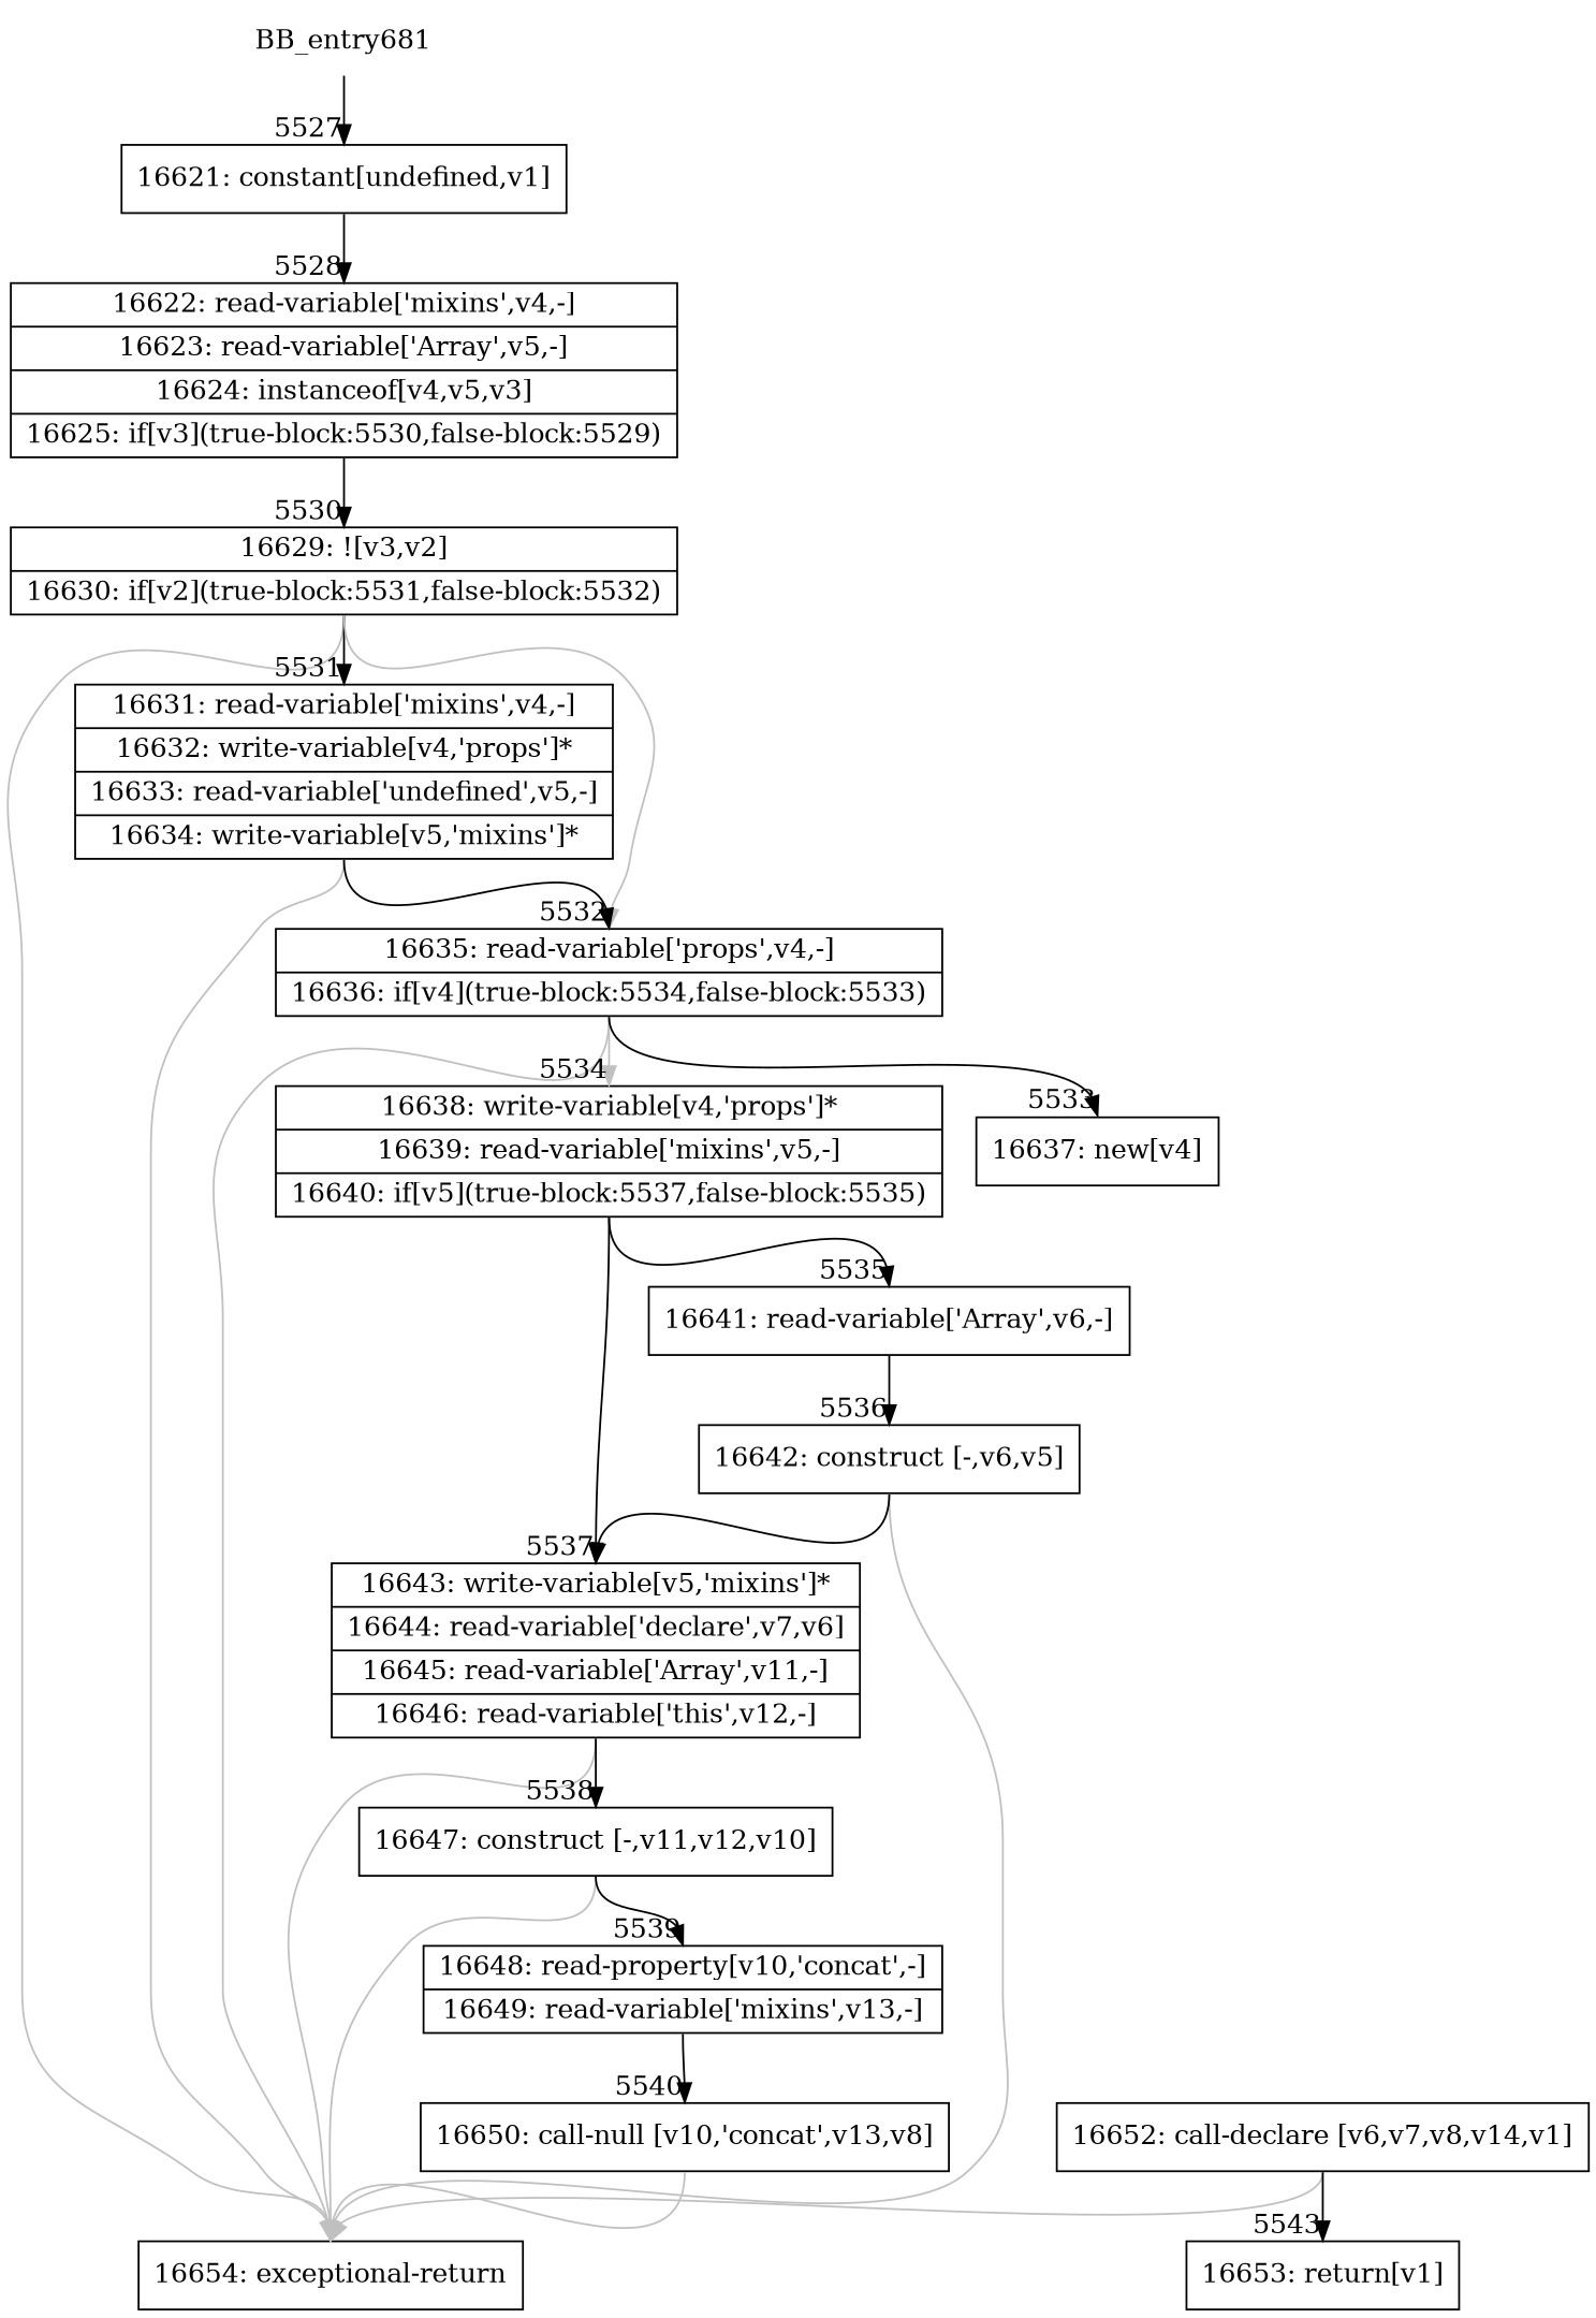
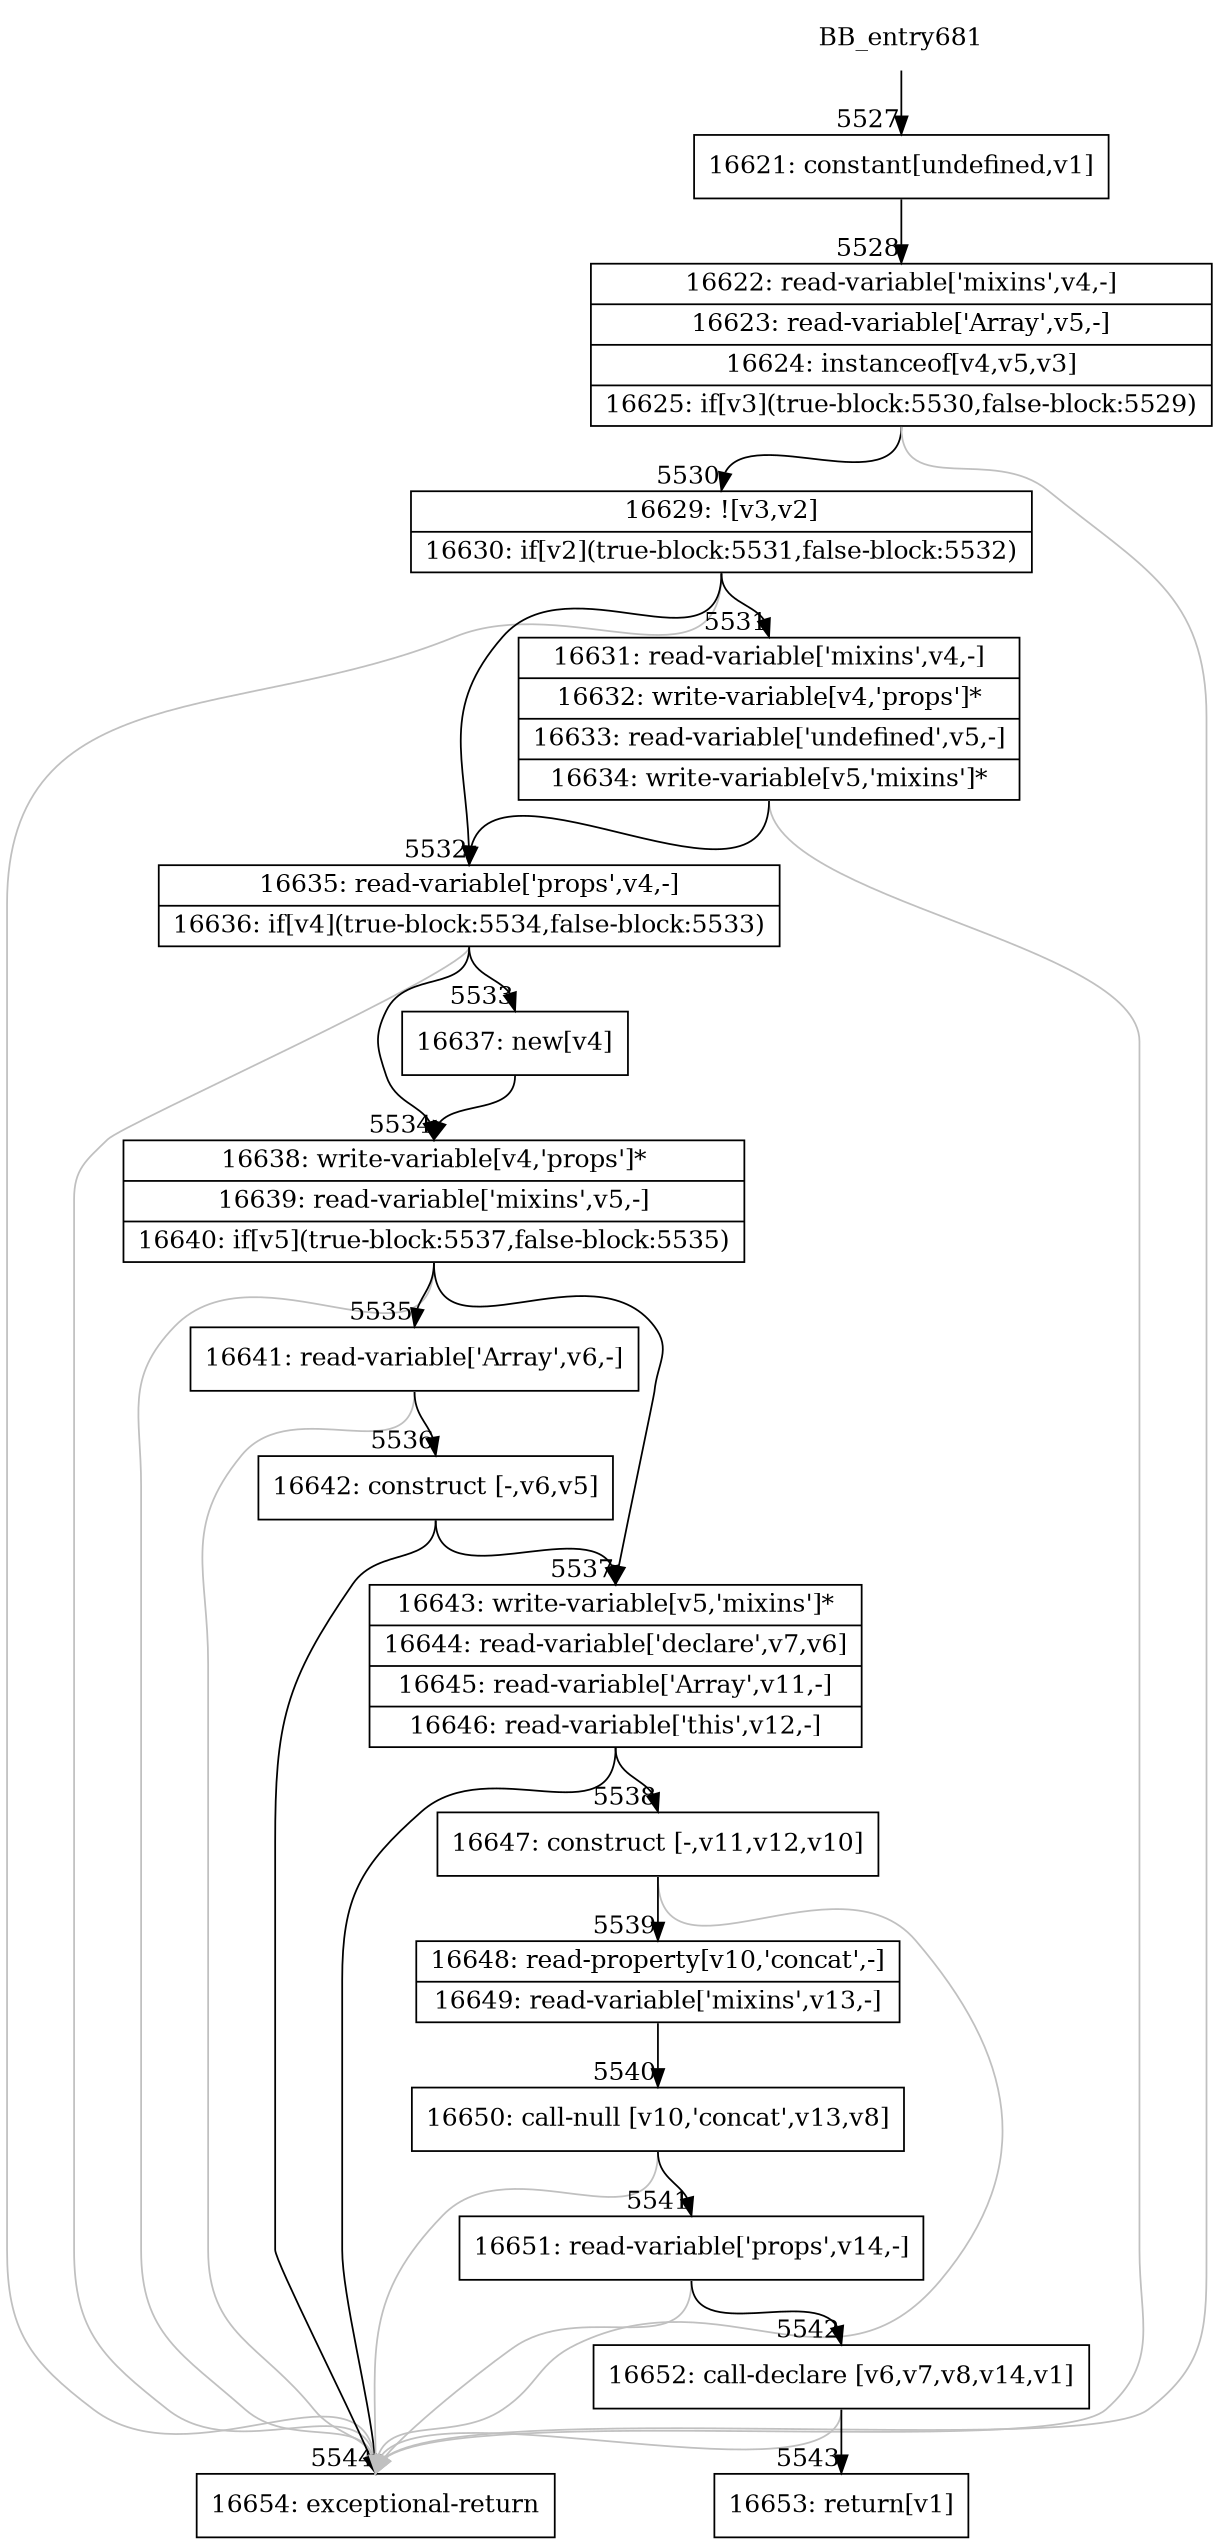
  digraph {
    rankdir=TD
    node [shape=record]
    edge [headport=n tailport=s]
    n1 [label=BB_entry681 shape=none]
    n2 [label="{16621: constant[undefined,v1]}"]
    n3 [label="{16622: read-variable['mixins',v4,-]|16623: read-variable['Array',v5,-]|16624: instanceof[v4,v5,v3]|16625: if[v3](true-block:5530,false-block:5529)}"]
    n4 [label="{16629: ![v3,v2]|16630: if[v2](true-block:5531,false-block:5532)}"]
    n5 [label="{16654: exceptional-return}"]
    n6 [label="{16631: read-variable['mixins',v4,-]|16632: write-variable[v4,'props']*|16633: read-variable['undefined',v5,-]|16634: write-variable[v5,'mixins']*}"]
    n7 [label="{16635: read-variable['props',v4,-]|16636: if[v4](true-block:5534,false-block:5533)}"]
    n8 [label="{16638: write-variable[v4,'props']*|16639: read-variable['mixins',v5,-]|16640: if[v5](true-block:5537,false-block:5535)}"]
    n9 [label="{16637: new[v4]}"]
    n10 [label="{16643: write-variable[v5,'mixins']*|16644: read-variable['declare',v7,v6]|16645: read-variable['Array',v11,-]|16646: read-variable['this',v12,-]}"]
    n11 [label="{16641: read-variable['Array',v6,-]}"]
    n12 [label="{16647: construct [-,v11,v12,v10]}"]
    n13 [label="{16642: construct [-,v6,v5]}"]
    n14 [label="{16648: read-property[v10,'concat',-]|16649: read-variable['mixins',v13,-]}"]
    n15 [label="{16650: call-null [v10,'concat',v13,v8]}"]
+   n16 [label="{16651: read-variable['props',v14,-]}"]
    n17 [label="{16652: call-declare [v6,v7,v8,v14,v1]}"]
    n18 [label="{16653: return[v1]}"]
    n1 -> n2 [headlabel="    5527"]
    n2 -> n3 [headlabel="      5528"]
    n3 -> n4 [headlabel="      5530"]
+   n3 -> n5 [color=gray headlabel="      5544"]
    n4 -> n5 [color=gray]
    n4 -> n6 [headlabel="      5531"]
-   n4 -> n7 [headlabel="      5532" color=gray]
+   n4 -> n7 [headlabel="      5532"]
    n6 -> n5 [color=gray]
    n6 -> n7
    n7 -> n5 [color=gray]
-   n7 -> n8 [headlabel="      5534" color=gray]
+   n7 -> n8 [headlabel="      5534"]
    n7 -> n9 [headlabel="      5533"]
+   n8 -> n5 [color=gray]
    n8 -> n10 [headlabel="      5537"]
    n8 -> n11 [headlabel="      5535"]
-   n10 -> n5 [color=gray]
+   n9 -> n8
+   n10 -> n5 [color=black]
    n10 -> n12 [headlabel="      5538"]
+   n11 -> n5 [color=gray]
    n11 -> n13 [headlabel="      5536"]
    n12 -> n5 [color=gray]
    n12 -> n14 [headlabel="      5539"]
-   n13 -> n5 [color=gray]
+   n13 -> n5 [color=black]
    n13 -> n10
    n14 -> n15 [headlabel="      5540"]
    n15 -> n5 [color=gray]
+   n15 -> n16 [headlabel="      5541"]
+   n16 -> n5 [color=gray]
+   n16 -> n17 [headlabel="      5542"]
    n17 -> n5 [color=gray]
    n17 -> n18 [headlabel="      5543"]
  }
